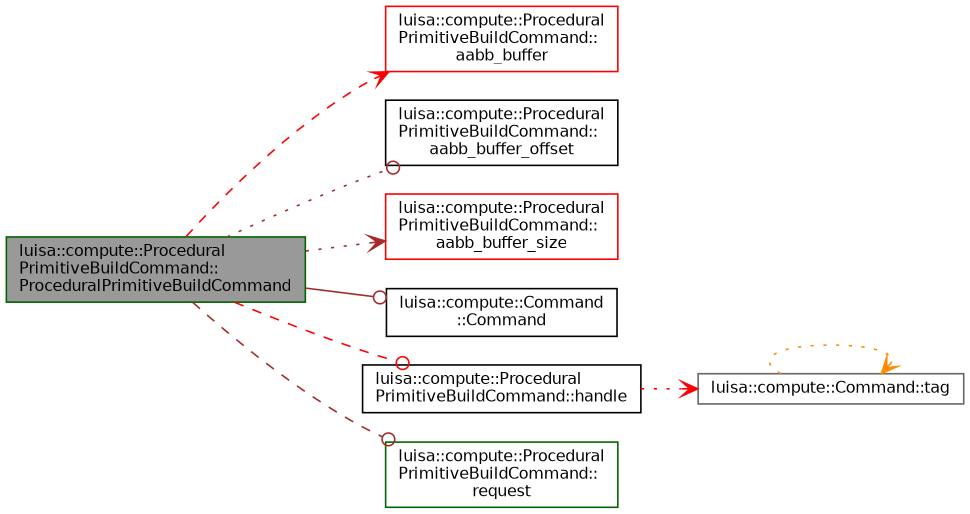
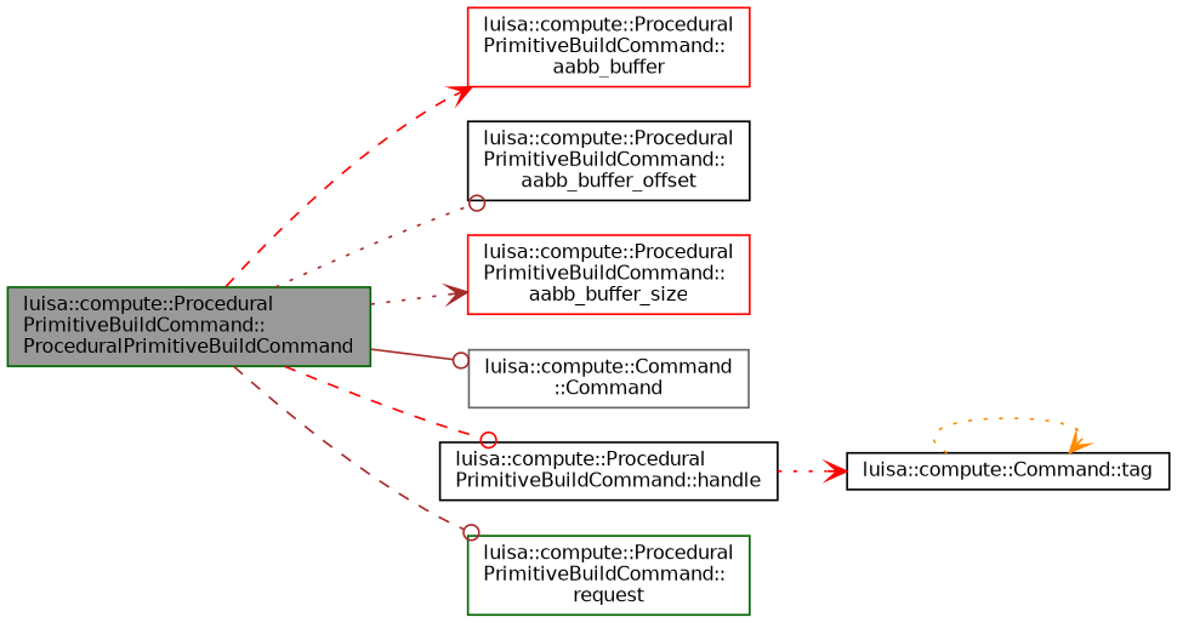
  digraph {
    rankdir=LR
    node [color=darkgreen fillcolor=white fontname=Helvetica fontsize=10 shape=box style=filled]
    edge [arrowhead=vee color=brown fontname=Helvetica fontsize=10 labelfontname=Helvetica labelfontsize=10 style=dotted]
    n1 [fillcolor=grey60 fontcolor=black height=0.2 label="luisa::compute::Procedural\lPrimitiveBuildCommand::\lProceduralPrimitiveBuildCommand" width=0.4]
    n2 [color=red height=0.2 label="luisa::compute::Procedural\lPrimitiveBuildCommand::\laabb_buffer" width=0.4]
    n3 [color=black height=0.2 label="luisa::compute::Procedural\lPrimitiveBuildCommand::\laabb_buffer_offset" width=0.4]
    n4 [color=red height=0.2 label="luisa::compute::Procedural\lPrimitiveBuildCommand::\laabb_buffer_size" width=0.4]
-   n5 [color=black height=0.2 label="luisa::compute::Command\l::Command" width=0.4]
+   n5 [color=gray40 height=0.2 label="luisa::compute::Command\l::Command" width=0.4]
    n6 [color=black height=0.2 label="luisa::compute::Procedural\lPrimitiveBuildCommand::handle" width=0.4]
    n7 [height=0.2 label="luisa::compute::Procedural\lPrimitiveBuildCommand::\lrequest" width=0.4]
-   n8 [color=gray40 height=0.2 label="luisa::compute::Command::tag" width=0.4]
+   n8 [color=black height=0.2 label="luisa::compute::Command::tag" width=0.4]
    n1 -> n2 [color=red style=dashed]
    n1 -> n3 [arrowhead=odot]
    n1 -> n4
    n1 -> n5 [arrowhead=odot style=solid]
    n1 -> n6 [arrowhead=odot color=red style=dashed]
    n1 -> n7 [arrowhead=odot style=dashed]
    n6 -> n8 [color=red]
    n8 -> n8 [color=darkorange]
  }
